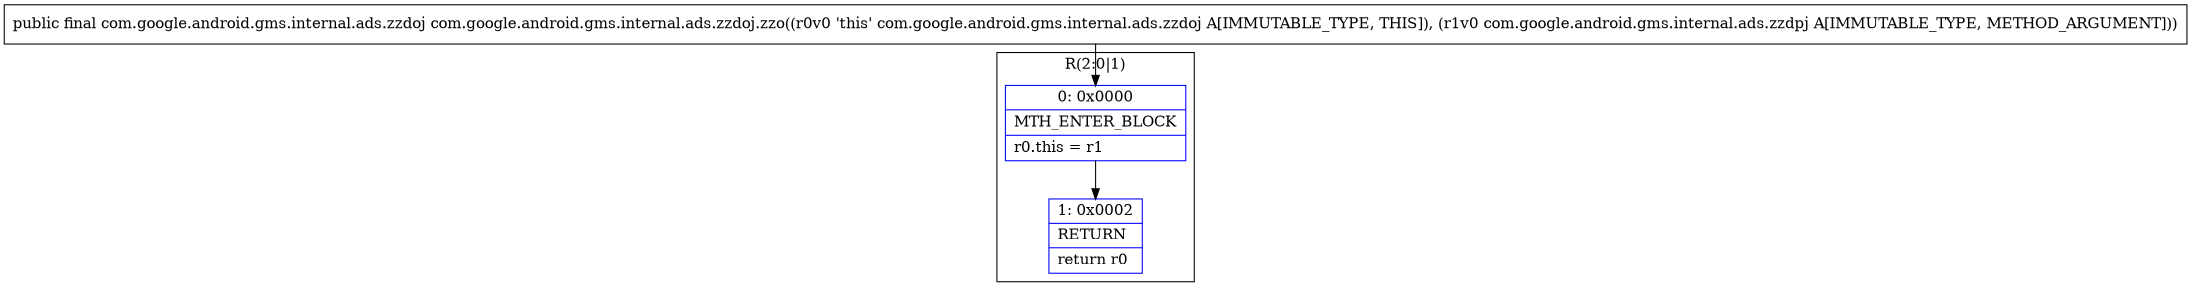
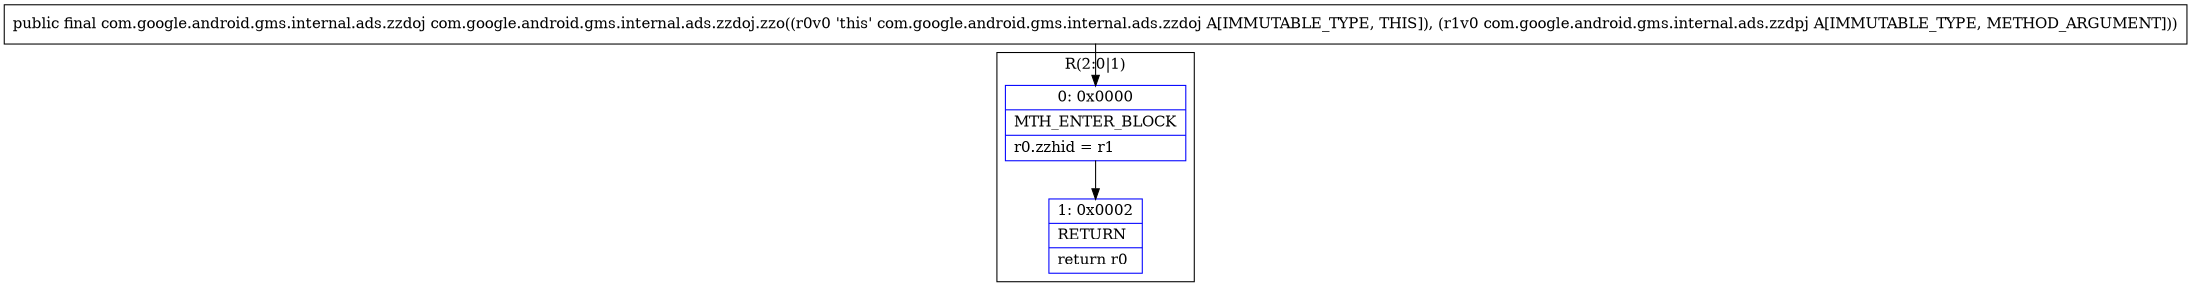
  digraph {
    node [color=blue shape=record]
-   n1 [label="{0\:\ 0x0000|MTH_ENTER_BLOCK\l|r0.this = r1\l}"]
+   n1 [label="{0\:\ 0x0000|MTH_ENTER_BLOCK\l|r0.zzhid = r1\l}"]
    n2 [label="{1\:\ 0x0002|RETURN\l|return r0\l}"]
    n3 [label="{public final com.google.android.gms.internal.ads.zzdoj com.google.android.gms.internal.ads.zzdoj.zzo((r0v0 'this' com.google.android.gms.internal.ads.zzdoj A[IMMUTABLE_TYPE, THIS]), (r1v0 com.google.android.gms.internal.ads.zzdpj A[IMMUTABLE_TYPE, METHOD_ARGUMENT])) }" color=""]
    subgraph cluster_1 {
      label="R(2:0|1)"
      n1
      n2
    }
    n1 -> n2
    n3 -> n1
  }
